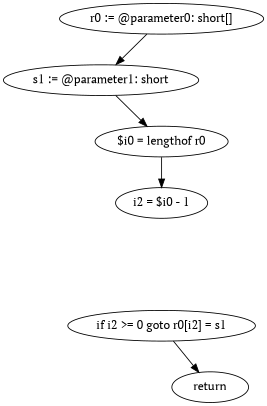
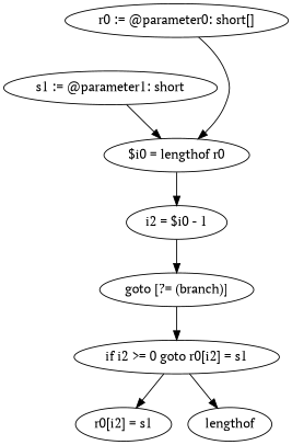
  digraph {
    fontname="PT Serif"
    node [fontname="PT Serif"]
    edge [fontname="PT Serif"]
    "r0 := @parameter0: short[]"
    "s1 := @parameter1: short"
    "$i0 = lengthof r0"
    "i2 = $i0 - 1"
+   "goto [?= (branch)]"
    "if i2 >= 0 goto r0[i2] = s1"
-   return
-   "r0 := @parameter0: short[]" -> "s1 := @parameter1: short"
+   "r0[i2] = s1"
+   return [label=lengthof]
+   "r0 := @parameter0: short[]" -> "$i0 = lengthof r0"
    "s1 := @parameter1: short" -> "$i0 = lengthof r0"
    "$i0 = lengthof r0" -> "i2 = $i0 - 1"
+   "i2 = $i0 - 1" -> "goto [?= (branch)]"
+   "goto [?= (branch)]" -> "if i2 >= 0 goto r0[i2] = s1"
+   "if i2 >= 0 goto r0[i2] = s1" -> "r0[i2] = s1"
    "if i2 >= 0 goto r0[i2] = s1" -> return
  }
